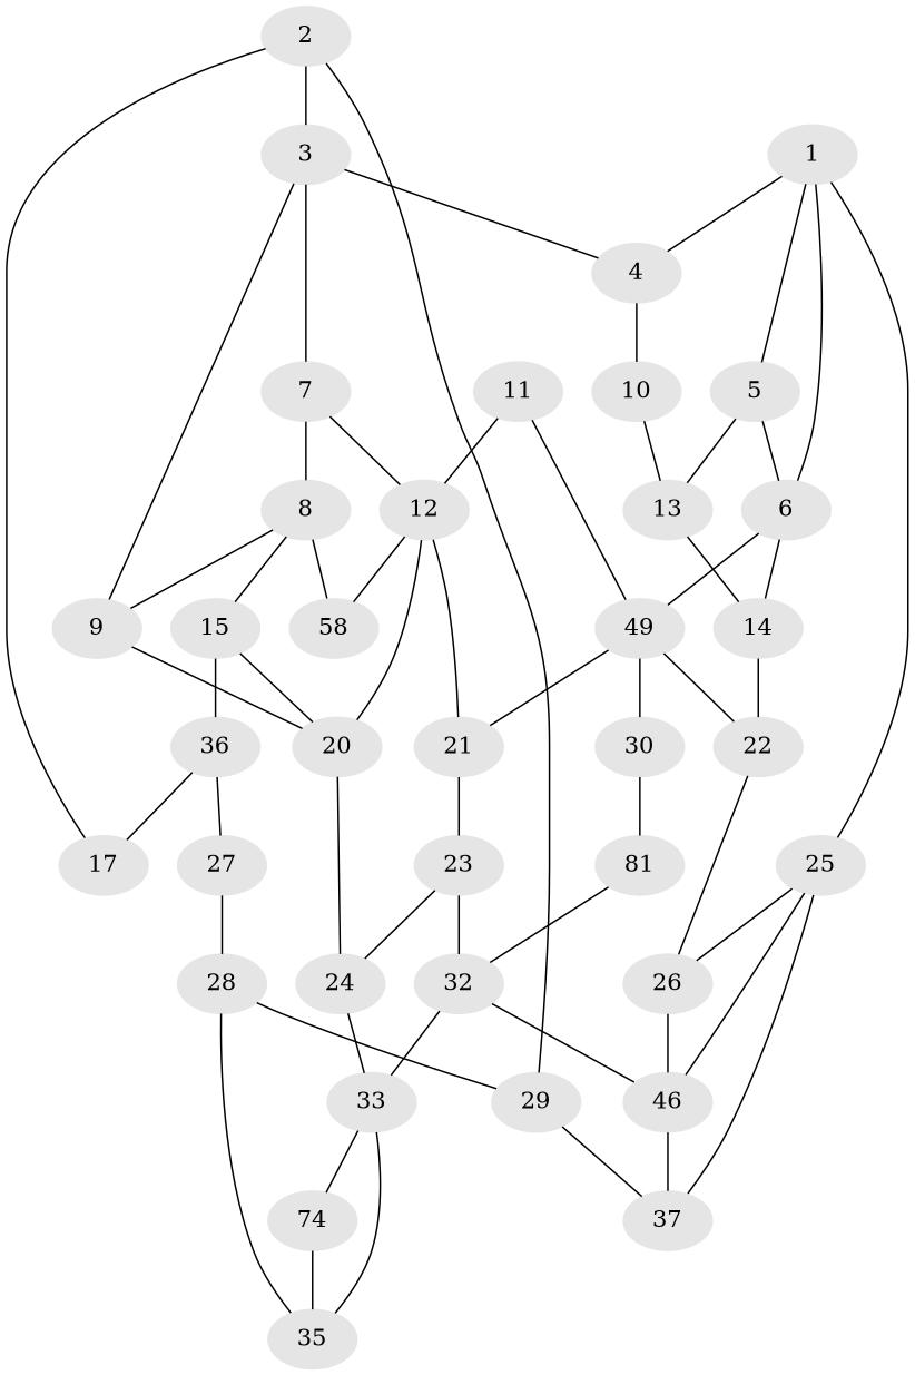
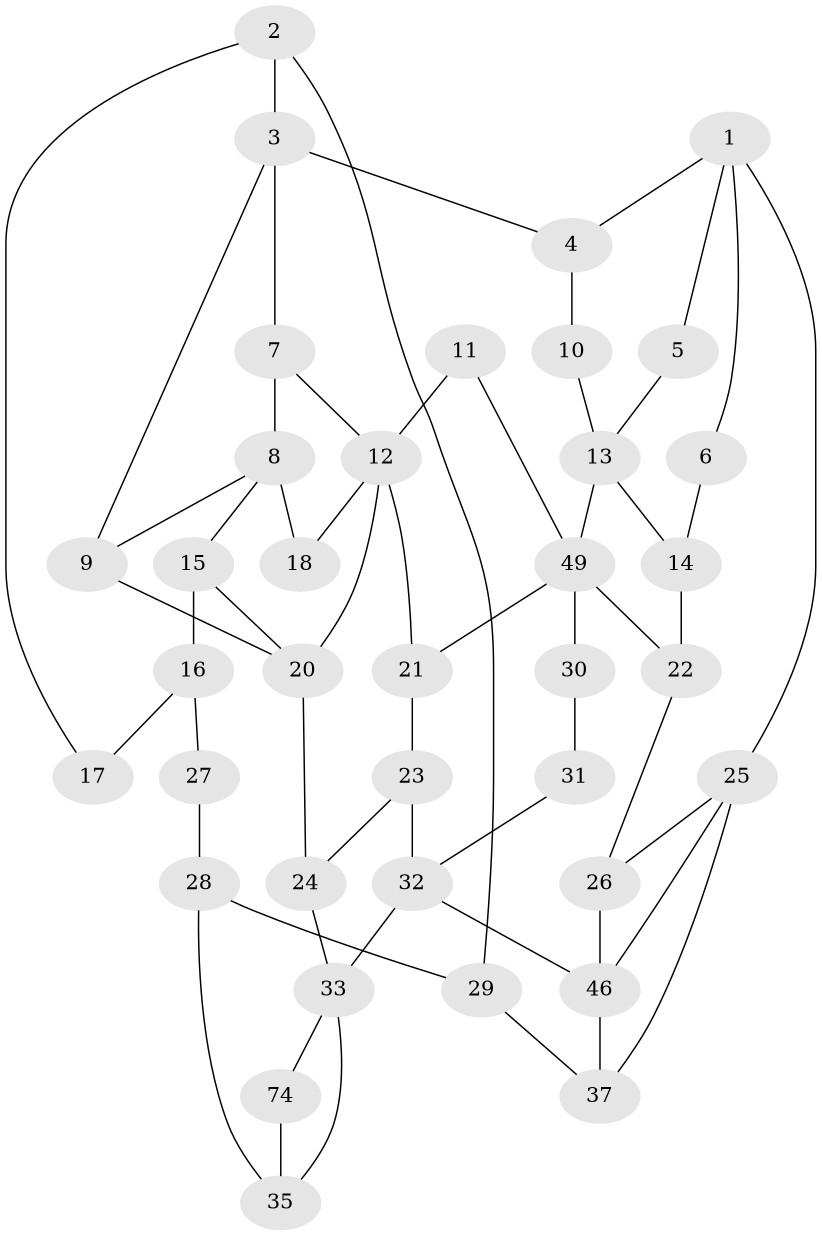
  graph {
    node [color=gray90 style=filled]
    edge [weight=1.0]
    1
    4
    5
    6
    25
    2
    3
    17
    29
    10
    13
    14
    26
    n14 [label=46]
    37
    7
    9
    8
    12
    20
    n21 [label=49]
    22
    15
-   18 [label=58]
+   18
    21
-   16 [label=36]
+   16
    11
    30
    24
    23
    27
    28
-   31 [label=81]
+   31
    33
    32
    n36 [label=74]
    35
    1 -- 4
    1 -- 5
    1 -- 6
    1 -- 25
    4 -- 10
-   5 -- 6
    5 -- 13
    6 -- 14
    25 -- 26
    25 -- n14
    25 -- 37
    2 -- 3
    2 -- 17
    2 -- 29
    3 -- 4
    3 -- 7
    3 -- 9
    29 -- 37
    10 -- 13
    13 -- 14
-   6 -- n21
+   13 -- n21
    14 -- 22
    26 -- n14 [weight=2.0]
    n14 -- 37
    7 -- 8 [weight=2.0]
    7 -- 12
    9 -- 20
    8 -- 9
    8 -- 15
    8 -- 18 [weight=2.0]
    12 -- 20
    12 -- 18
    12 -- 21
    20 -- 24
    n21 -- 22
    n21 -- 21
    n21 -- 30 [weight=2.0]
    22 -- 26
    15 -- 20
    15 -- 16 [weight=2.0]
    21 -- 23
    16 -- 17 [weight=2.0]
    16 -- 27 [weight=2.0]
    11 -- 12 [weight=2.0]
    11 -- n21
    30 -- 31
    24 -- 33
    23 -- 24
    23 -- 32
    27 -- 28 [weight=2.0]
    28 -- 29 [weight=2.0]
    28 -- 35 [weight=2.0]
    31 -- 32 [weight=2.0]
    33 -- n36
    32 -- n14 [weight=2.0]
    32 -- 33
    n36 -- 35 [weight=2.0]
    35 -- 33
  }
